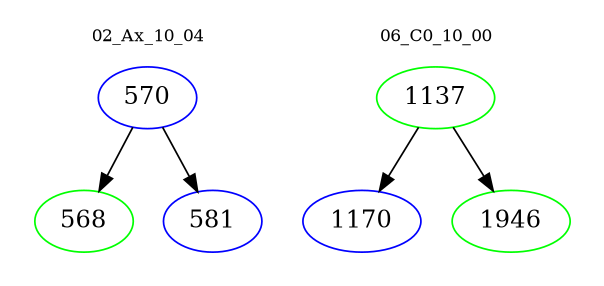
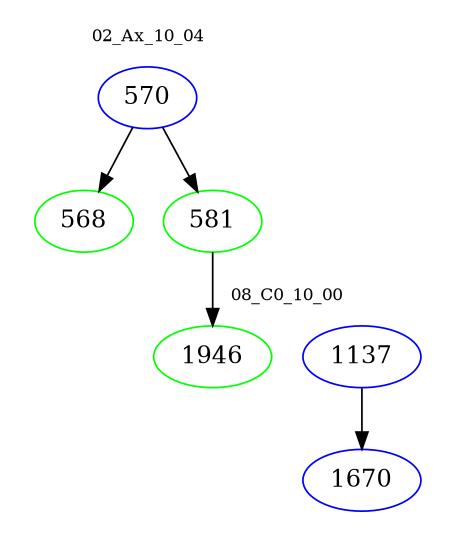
  digraph {
    node [color=blue]
    edge [color=black]
    n1 [label=570]
    n2 [color=green label=568]
-   n3 [label=581]
-   n4 [color=green label=1137]
-   n5 [label=1170]
+   n3 [color=green label=581]
+   n4 [label=1137]
+   n5 [label=1670]
    n6 [color=green label=1946]
    subgraph cluster_1 {
      color=white
      fontsize=10
      label="02_Ax_10_04"
      n1
      n2
      n3
    }
    subgraph cluster_2 {
      color=white
      fontsize=10
-     label="06_C0_10_00"
+     label="08_C0_10_00"
      n4
      n5
      n6
    }
    n1 -> n2
    n1 -> n3
    n4 -> n5
-   n4 -> n6
+   n3 -> n6
  }
